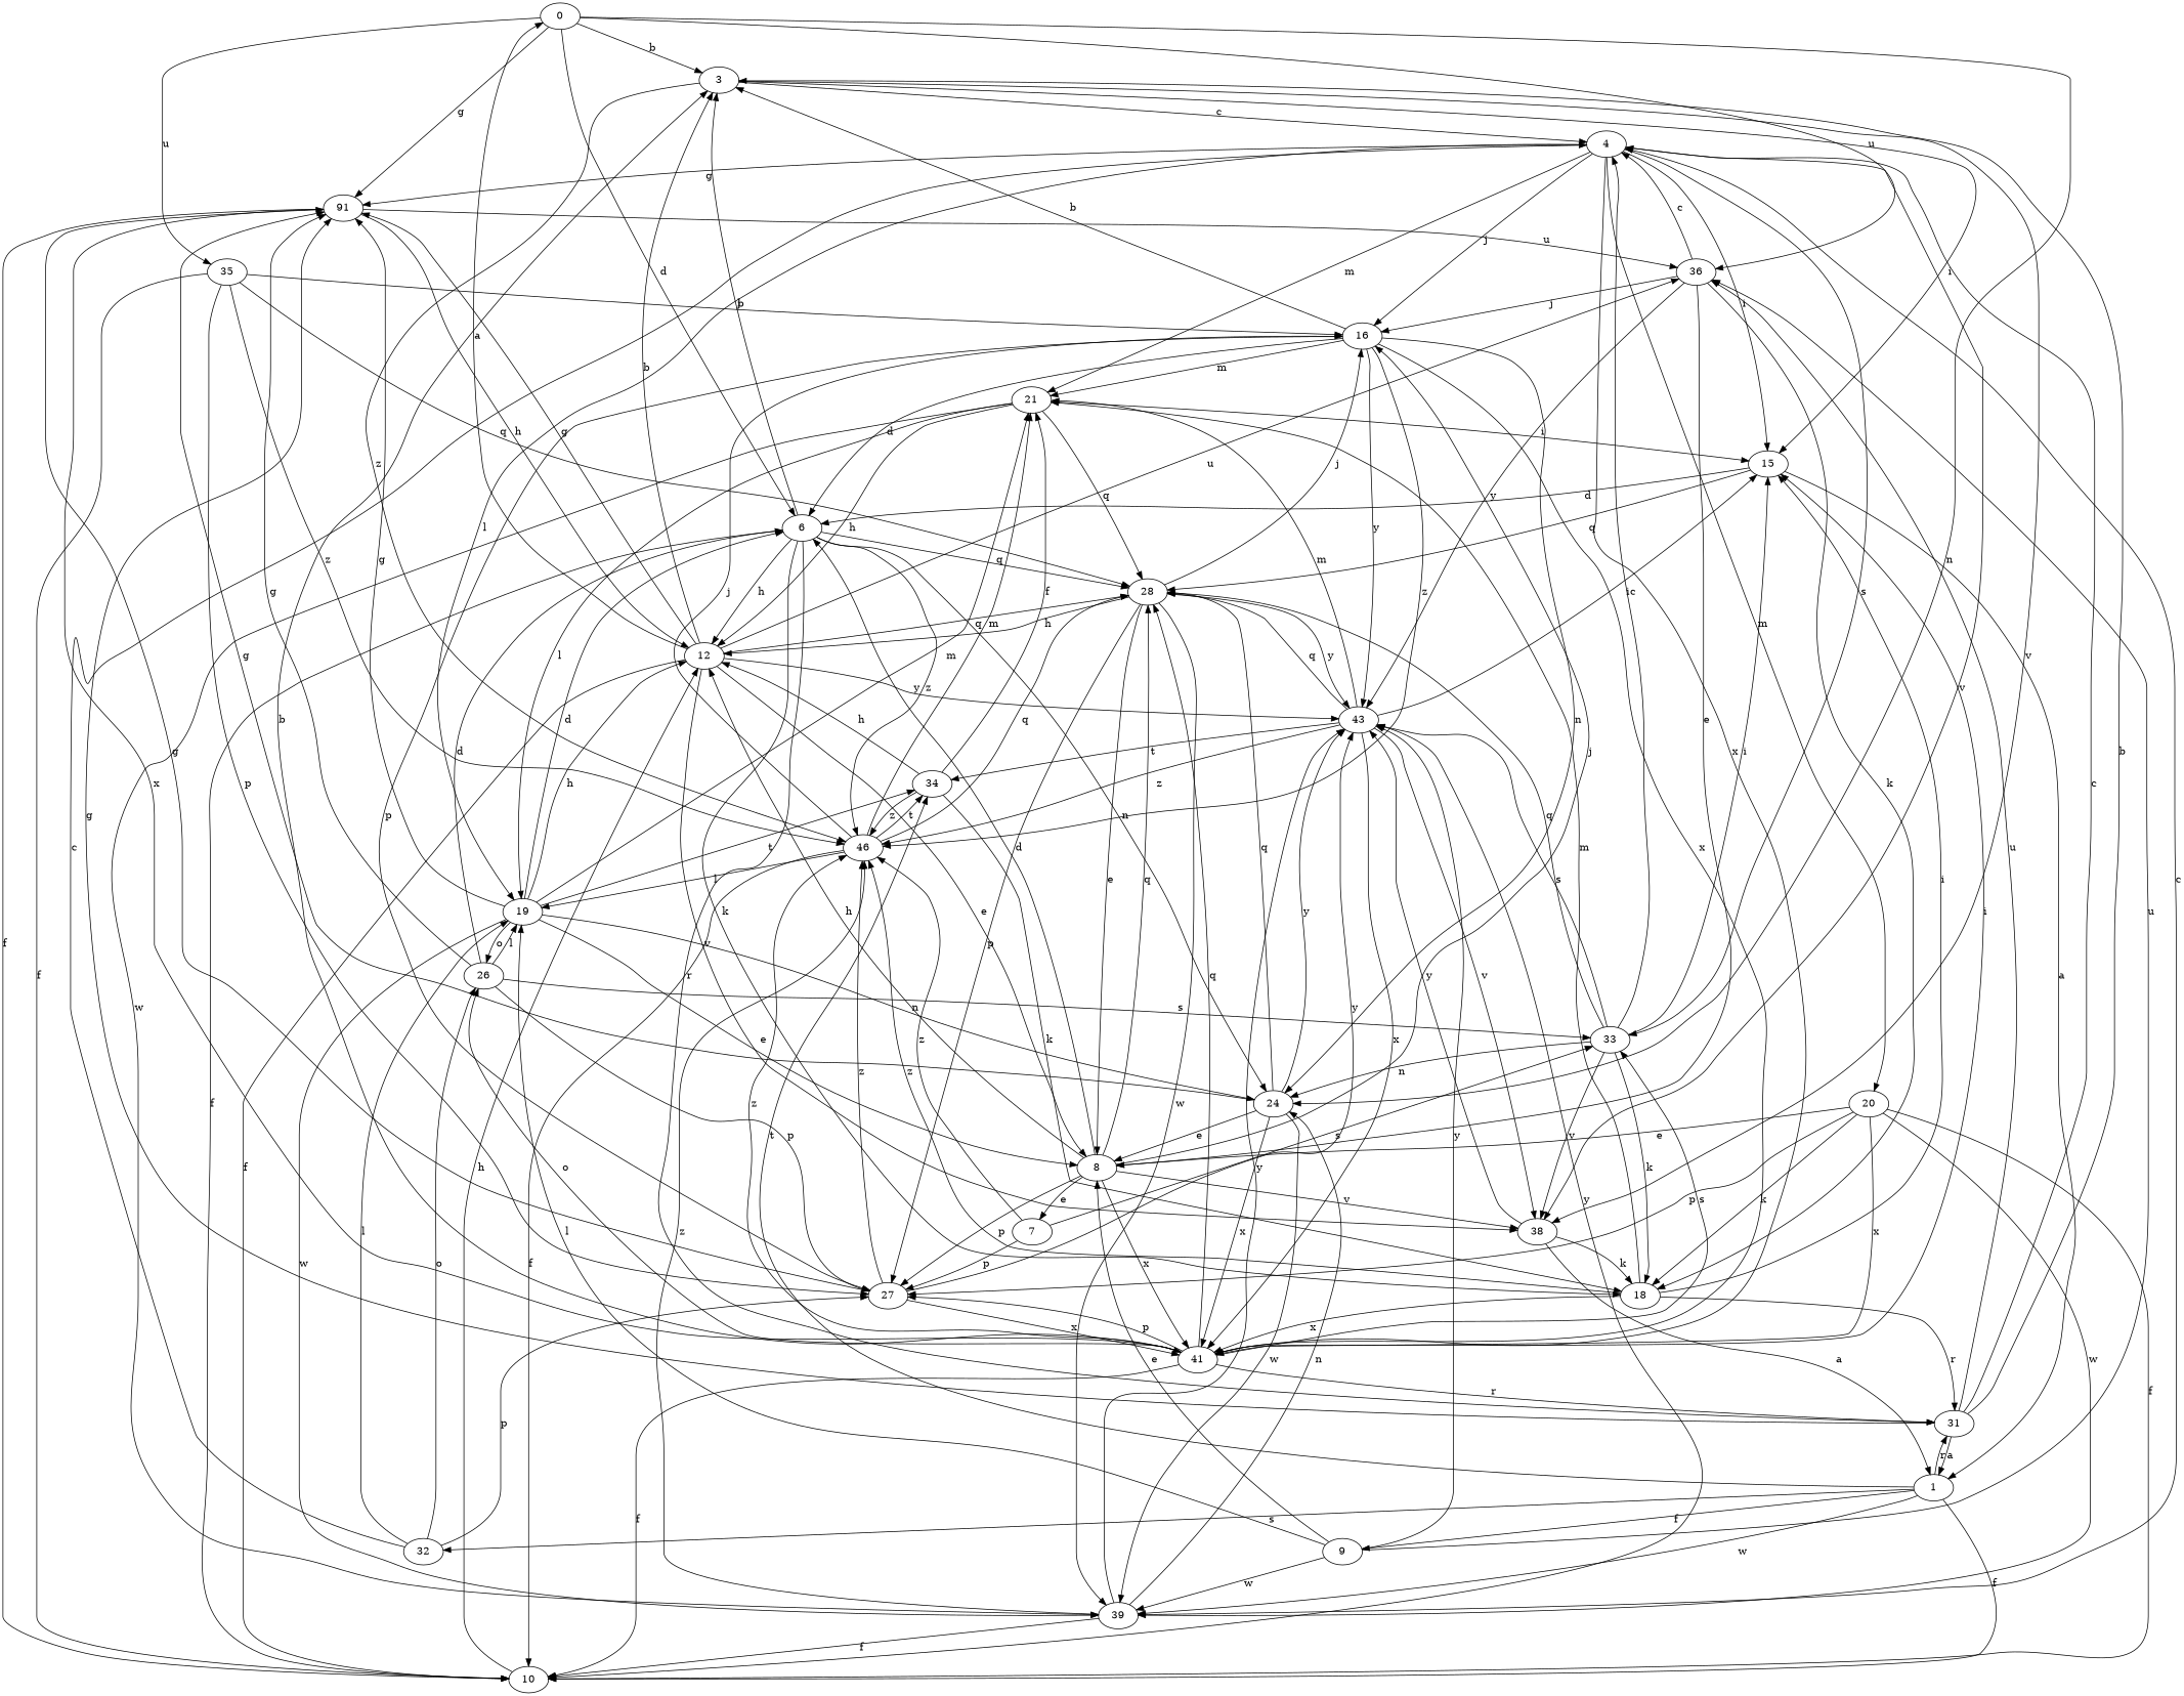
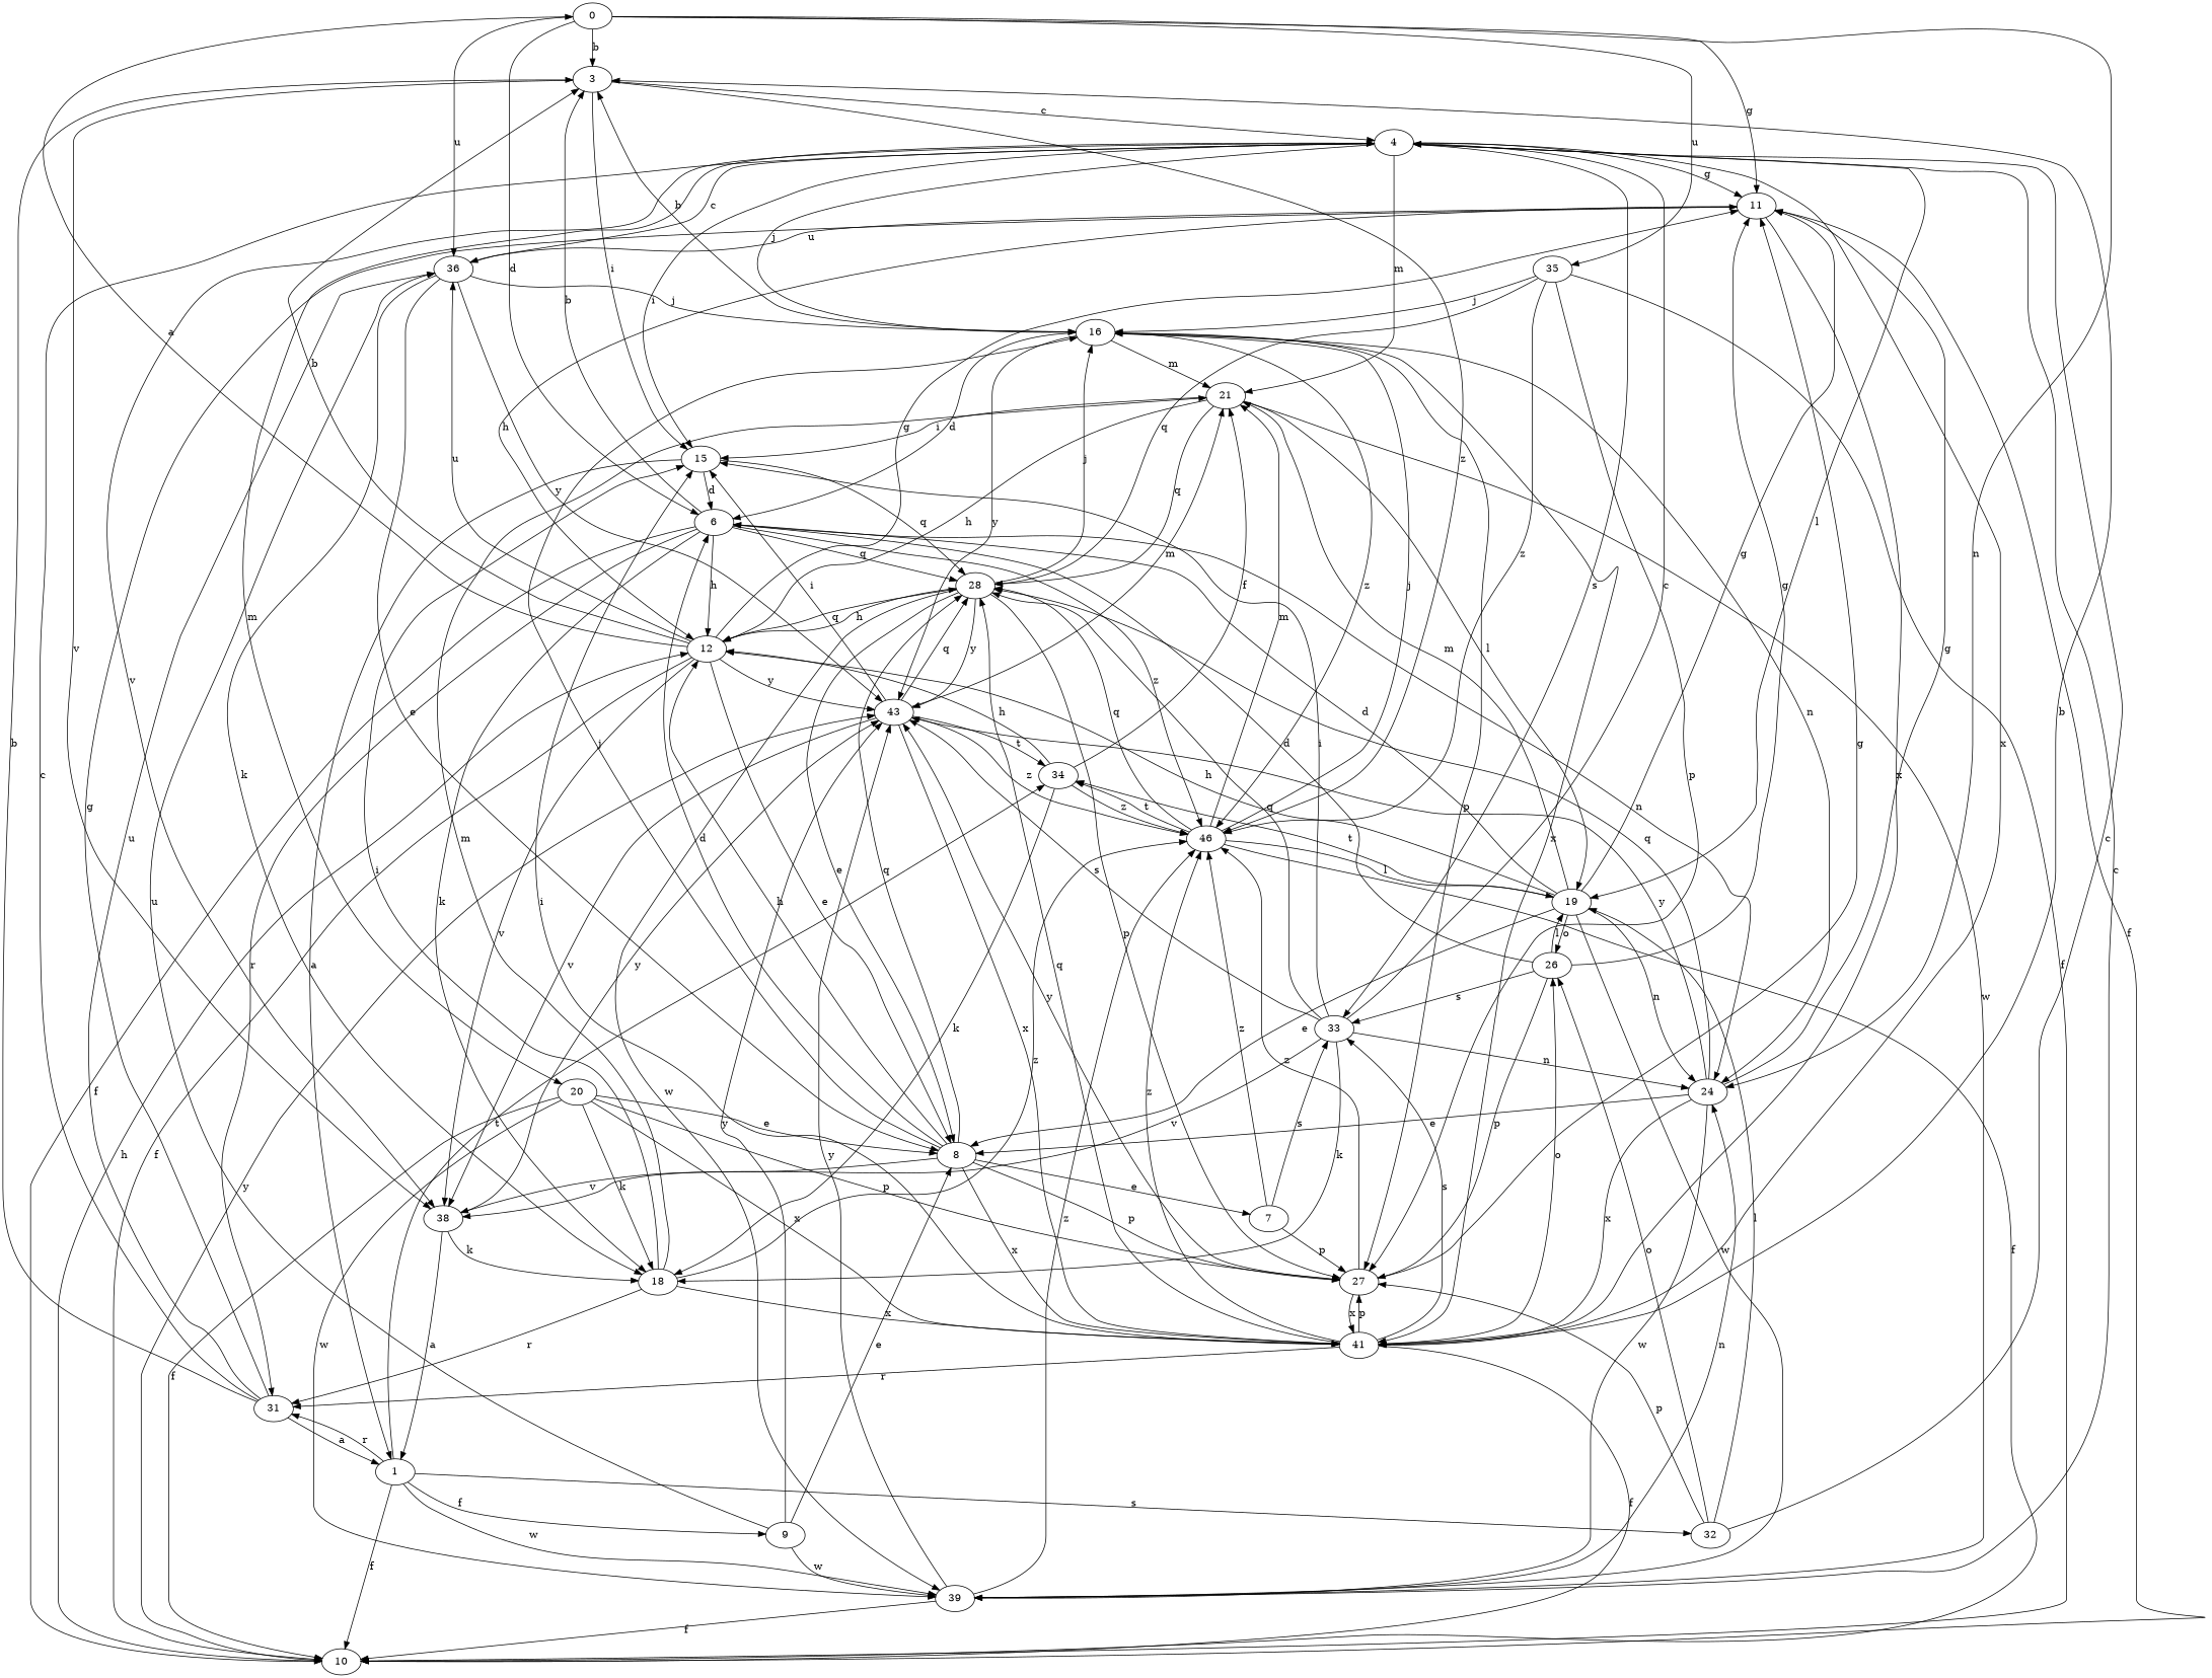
  strict digraph {
    0
    3
    6
-   11 [label=91]
+   11
    24
    35
    36
    4
    15
    38
    46
    10
    31
    12
    18
    28
    41
    39
    8
    43
    16
    27
    1
    9
    32
    34
    19
    26
    21
    20
    33
    7
    0 -> 3 [label=b]
    0 -> 6 [label=d]
    0 -> 11 [label=g]
    0 -> 24 [label=n]
    0 -> 35 [label=u]
    0 -> 36 [label=u]
    3 -> 4 [label=c]
    3 -> 15 [label=i]
    3 -> 38 [label=v]
    3 -> 46 [label=z]
    6 -> 3 [label=b]
    6 -> 24 [label=n]
    6 -> 46 [label=z]
    6 -> 10 [label=f]
    6 -> 31 [label=r]
    6 -> 12 [label=h]
    6 -> 18 [label=k]
    6 -> 28 [label=q]
    11 -> 36 [label=u]
    11 -> 10 [label=f]
    11 -> 12 [label=h]
    11 -> 41 [label=x]
    24 -> 11 [label=g]
    24 -> 28 [label=q]
    24 -> 41 [label=x]
    24 -> 39 [label=w]
    24 -> 8 [label=e]
    24 -> 43 [label=y]
    35 -> 46 [label=z]
    35 -> 10 [label=f]
    35 -> 28 [label=q]
    35 -> 16 [label=j]
    35 -> 27 [label=p]
    36 -> 4 [label=c]
    36 -> 18 [label=k]
    36 -> 8 [label=e]
    36 -> 43 [label=y]
    36 -> 16 [label=j]
    4 -> 11 [label=g]
    4 -> 15 [label=i]
    4 -> 38 [label=v]
    4 -> 41 [label=x]
    4 -> 16 [label=j]
    4 -> 19 [label=l]
    4 -> 21 [label=m]
    4 -> 20 [label=m]
    4 -> 33 [label=s]
    15 -> 6 [label=d]
    15 -> 28 [label=q]
    15 -> 1 [label=a]
    38 -> 18 [label=k]
    38 -> 43 [label=y]
    38 -> 1 [label=a]
    46 -> 10 [label=f]
    46 -> 28 [label=q]
    46 -> 16 [label=j]
    46 -> 34 [label=t]
    46 -> 19 [label=l]
    46 -> 21 [label=m]
    10 -> 12 [label=h]
    10 -> 43 [label=y]
    31 -> 3 [label=b]
    31 -> 11 [label=g]
    31 -> 36 [label=u]
    31 -> 4 [label=c]
    31 -> 1 [label=a]
    12 -> 0 [label=a]
    12 -> 3 [label=b]
    12 -> 11 [label=g]
    12 -> 36 [label=u]
    12 -> 38 [label=v]
    12 -> 10 [label=f]
    12 -> 28 [label=q]
    12 -> 8 [label=e]
    12 -> 43 [label=y]
    18 -> 15 [label=i]
    18 -> 46 [label=z]
    18 -> 31 [label=r]
    18 -> 41 [label=x]
    18 -> 21 [label=m]
    28 -> 12 [label=h]
    28 -> 39 [label=w]
    28 -> 8 [label=e]
    28 -> 43 [label=y]
    28 -> 16 [label=j]
    28 -> 27 [label=p]
    41 -> 3 [label=b]
    41 -> 15 [label=i]
    41 -> 46 [label=z]
    41 -> 10 [label=f]
    41 -> 31 [label=r]
    41 -> 28 [label=q]
    41 -> 27 [label=p]
    41 -> 26 [label=o]
    41 -> 33 [label=s]
    39 -> 24 [label=n]
    39 -> 4 [label=c]
    39 -> 46 [label=z]
    39 -> 10 [label=f]
    39 -> 43 [label=y]
    8 -> 6 [label=d]
    8 -> 38 [label=v]
    8 -> 12 [label=h]
    8 -> 28 [label=q]
    8 -> 41 [label=x]
    8 -> 16 [label=j]
    8 -> 27 [label=p]
    8 -> 7 [label=e]
    43 -> 15 [label=i]
    43 -> 38 [label=v]
    43 -> 46 [label=z]
    43 -> 28 [label=q]
    43 -> 41 [label=x]
    43 -> 34 [label=t]
    43 -> 21 [label=m]
    16 -> 3 [label=b]
    16 -> 6 [label=d]
    16 -> 24 [label=n]
    16 -> 46 [label=z]
    16 -> 41 [label=x]
    16 -> 43 [label=y]
    16 -> 27 [label=p]
    16 -> 21 [label=m]
    27 -> 11 [label=g]
    27 -> 46 [label=z]
    27 -> 41 [label=x]
    27 -> 43 [label=y]
    1 -> 10 [label=f]
    1 -> 31 [label=r]
    1 -> 39 [label=w]
    1 -> 9 [label=f]
    1 -> 32 [label=s]
    1 -> 34 [label=t]
    9 -> 36 [label=u]
    9 -> 39 [label=w]
    9 -> 8 [label=e]
    9 -> 43 [label=y]
-   9 -> 19 [label=l]
    32 -> 4 [label=c]
    32 -> 27 [label=p]
    32 -> 19 [label=l]
    32 -> 26 [label=o]
    34 -> 46 [label=z]
    34 -> 12 [label=h]
    34 -> 18 [label=k]
    34 -> 21 [label=f]
    19 -> 6 [label=d]
    19 -> 11 [label=g]
    19 -> 24 [label=n]
    19 -> 12 [label=h]
    19 -> 39 [label=w]
    19 -> 8 [label=e]
    19 -> 34 [label=t]
    19 -> 26 [label=o]
    19 -> 21 [label=m]
    26 -> 6 [label=d]
    26 -> 11 [label=g]
    26 -> 27 [label=p]
    26 -> 19 [label=l]
    26 -> 33 [label=s]
    21 -> 15 [label=i]
    21 -> 12 [label=h]
    21 -> 28 [label=q]
    21 -> 39 [label=w]
    21 -> 19 [label=l]
    20 -> 10 [label=f]
    20 -> 18 [label=k]
    20 -> 41 [label=x]
    20 -> 39 [label=w]
    20 -> 8 [label=e]
    20 -> 27 [label=p]
    33 -> 24 [label=n]
    33 -> 4 [label=c]
    33 -> 15 [label=i]
    33 -> 38 [label=v]
    33 -> 18 [label=k]
    33 -> 28 [label=q]
    33 -> 43 [label=s]
    7 -> 46 [label=z]
    7 -> 27 [label=p]
    7 -> 33 [label=s]
  }
